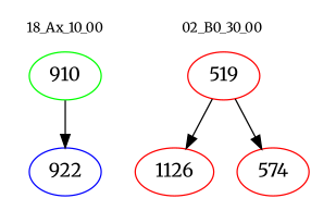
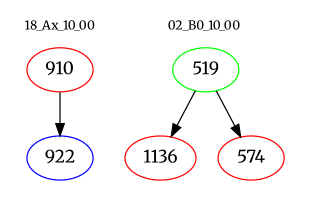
  digraph {
    fontname=Merriweather
    node [color=green fontname=Merriweather]
    edge [color=black fontname=Merriweather]
-   n1 [label=910]
+   n1 [color=red label=910]
    n2 [color=blue label=922]
-   n3 [color=red label=519]
-   n4 [color=red label=1126]
+   n3 [label=519]
+   n4 [color=red label=1136]
    n5 [color=red label=574]
    subgraph cluster_1 {
      color=white
      fontsize=10
      label="18_Ax_10_00"
      n1
      n2
    }
    subgraph cluster_2 {
      color=white
      fontsize=10
-     label="02_B0_30_00"
+     label="02_B0_10_00"
      n3
      n4
      n5
    }
    n1 -> n2
    n3 -> n4
    n3 -> n5
  }
